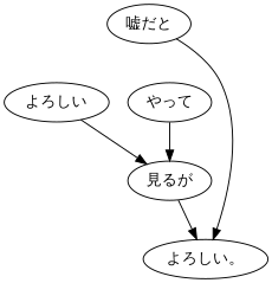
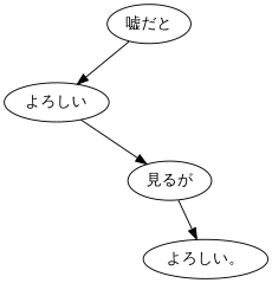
  digraph {
    fontname="Liberation Sans"
    node [fontname="Liberation Sans"]
    edge [fontname="Liberation Sans"]
    n1 [label="嘘だと"]
    n2 [label="よろしい"]
    n3 [label="見るが"]
    n4 [label="よろしい。"]
-   n5 [label="やって"]
-   n1 -> n4
+   n1 -> n2
    n2 -> n3
    n3 -> n4
-   n5 -> n3
  }
